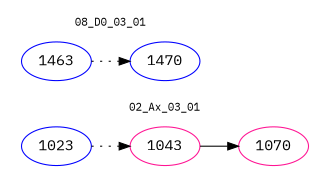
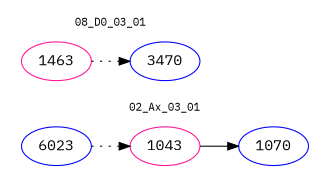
  digraph {
    fontname="IBM Plex Mono"
    rankdir=LR
    node [color=deeppink fontname="IBM Plex Mono"]
    edge [color=black fontname="IBM Plex Mono" style=dotted]
-   n1 [color=blue label=1023]
+   n1 [color=blue label=6023]
    n2 [label=1043]
-   n3 [label=1070]
-   n4 [color=blue label=1463]
-   n5 [color=blue label=1470]
+   n3 [color=blue label=1070]
+   n4 [label=1463]
+   n5 [color=blue label=3470]
    subgraph cluster_1 {
      color=white
      fontsize=10
      label="02_Ax_03_01"
      n1
      n2
      n3
    }
    subgraph cluster_2 {
      color=white
      fontsize=10
      label="08_D0_03_01"
      n4
      n5
    }
    n1 -> n2
    n2 -> n3 [style=solid]
    n4 -> n5
  }
